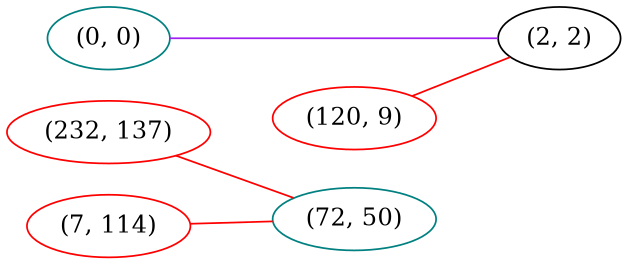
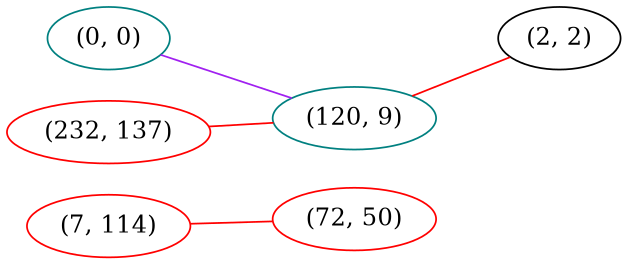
  graph {
    rankdir=LR
    node [color=red]
    edge [color=red weight=1]
-   "(120, 9)"
+   "(120, 9)" [color=teal]
    "(2, 2)" [color=black]
-   "(72, 50)" [color=teal]
+   "(72, 50)"
    "(0, 0)" [color=teal]
    "(7, 114)"
    "(232, 137)"
    "(120, 9)" -- "(2, 2)"
-   "(0, 0)" -- "(2, 2)" [color=purple weight=4]
+   "(0, 0)" -- "(120, 9)" [color=purple weight=4]
    "(7, 114)" -- "(72, 50)"
-   "(232, 137)" -- "(72, 50)"
+   "(232, 137)" -- "(120, 9)"
  }
